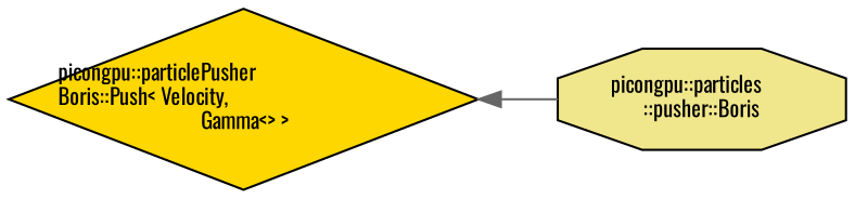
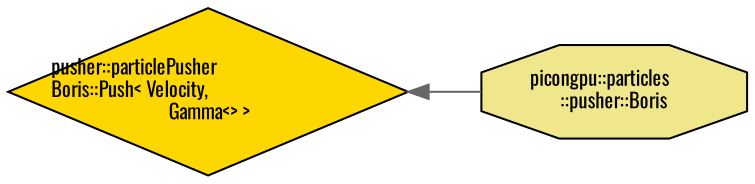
  digraph {
    rankdir=LR
    fontname=Oswald
    node [color=black fontname=Oswald fontsize=10 style=filled]
-   n1 [fillcolor=gold height=0.2 label="picongpu::particlePusher\lBoris::Push\< Velocity,\l Gamma\<\> \>" shape=diamond width=0.4]
+   n1 [fillcolor=gold height=0.2 label="pusher::particlePusher\lBoris::Push\< Velocity,\l Gamma\<\> \>" shape=diamond width=0.4]
    n2 [fillcolor=khaki height=0.2 label="picongpu::particles\l::pusher::Boris" shape=octagon width=0.4]
    n1 -> n2 [color=gray40 dir=back fontname=Oswald fontsize=10 labelfontname=Helvetica labelfontsize=10 style=solid]
  }
